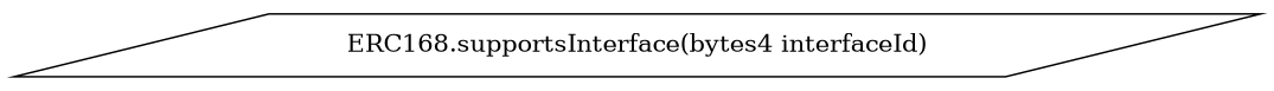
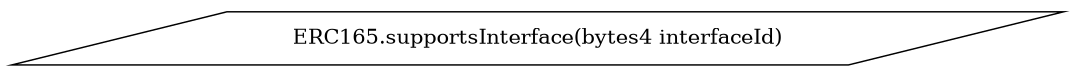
  digraph {
-   "ERC165.supportsInterface(bytes4 interfaceId)" [height=0.5 width=5.267 shape=parallelogram label="ERC168.supportsInterface(bytes4 interfaceId)"]
+   "ERC165.supportsInterface(bytes4 interfaceId)" [height=0.5 width=5.267 shape=parallelogram]
  }
